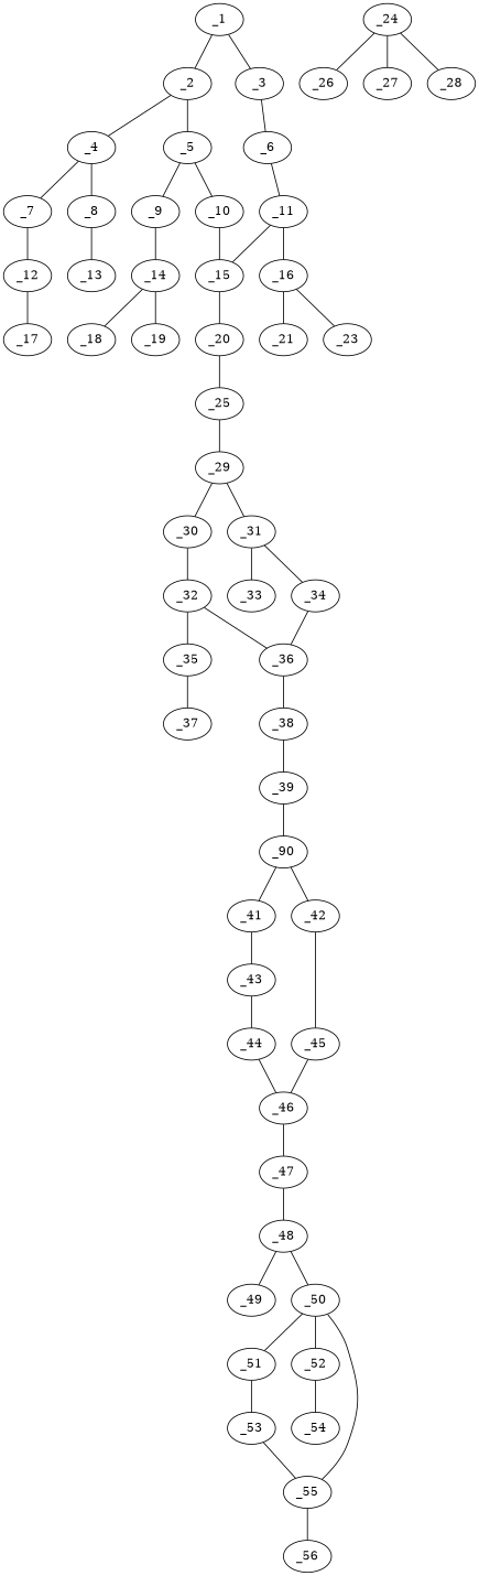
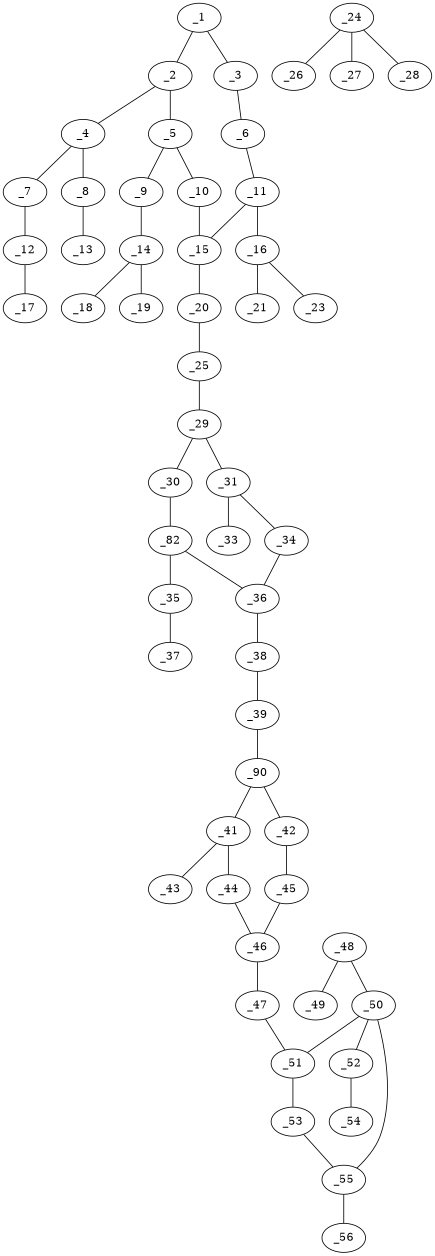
  graph {
    node [charge=0 chem=1 symbol="C  " x=16.7224 y=1]
    edge [valence=1]
    _1 [chem=4 symbol="N  " x=18.4545 y=-2]
    _2 [chem=4 symbol="N  " x=19.3205 y=-1.5]
    _3 [x=17.5884 y=-1.5]
    _4 [x=20.1865 y=-2]
    _5 [y=-2]
    _6 [x=17.5884 y=-0.5]
    _7 [x=20.1865 y=-3]
    _8 [x=21.0525 y=-1.5]
    _9 [chem=4 symbol="N  " y=-3]
    _10 [x=15.8564 y=-1.5]
    _11 [y=0]
    _12 [x=21.0525 y=-3.5]
    _13 [x=21.9186 y=-2]
    _14 [x=15.8564 y=-3.5]
    _15 [x=15.8564 y=-0.5]
    _16 [chem=5 symbol="S  "]
    _17 [x=21.9186 y=-3]
    _18 [x=15.8564 y=-4.5]
    _19 [chem=2 symbol="O  " x=14.9904 y=-3]
    _20 [chem=4 symbol="N  " x=14.9904 y=0]
    _21 [chem=2 symbol="O  " y=2]
    _23 [chem=2 symbol="O  " x=17.7224]
    _25 [chem=4 symbol="N  " x=14.1243 y=-0.5]
    _24 [chem=5 symbol="S  " x=22.7846 y=-3.5]
    _26 [chem=2 symbol="O  " x=23.6506 y=-4.0001]
    _27 [chem=2 symbol="O  " x=22.2846 y=-4.3661]
    _28 [chem=2 symbol="O  " x=23.2846 y=-2.634]
    _29 [x=13.2583 y=0]
    _30 [x=13.2583]
    _31 [x=12.3923 y=-0.5]
-   _32 [x=12.3923 y=1.5]
+   _32 [x=12.3923 y=1.5 label=_82]
    _33 [x=12.3923 y=-1.5]
    _34 [x=11.5263 y=0]
    _35 [chem=2 symbol="O  " x=12.3923 y=2.5]
    _36 [x=11.5263]
    _37 [x=11.5263 y=3]
    _38 [chem=4 symbol="N  " x=10.6602 y=1.5]
    _39 [chem=4 symbol="N  " x=9.7942]
    n39 [label=_90 x=8.9282 y=1.5]
    _41 [x=8.9282 y=2.5]
    _42 [x=8.0622]
    _43 [x=9.7942 y=3]
    _44 [x=8.0622 y=3]
    _45 [x=7.1961 y=1.5]
    _46 [x=7.1961 y=2.5]
    _47 [chem=4 symbol="N  " x=6.3301 y=3]
    _48 [x=5.4641 y=2.5]
    _49 [chem=2 symbol="O  " x=5.4641 y=1.5]
    _50 [x=4.5981 y=3]
    _51 [x=3.732 y=2.5]
    _52 [x=4.5981 y=4]
    _55 [x=2.866 y=4]
    _53 [x=2.866 y=3]
    _54 [x=3.7321 y=4.5]
    _56 [chem=4 symbol="N  " x=2 y=4.5]
    _1 -- _2 [valence=2]
    _1 -- _3
    _2 -- _4
    _2 -- _5 [valence=2]
    _3 -- _6
    _4 -- _7 [valence=2]
    _4 -- _8
    _5 -- _9
    _5 -- _10
    _6 -- _11 [valence=2]
    _7 -- _12
    _8 -- _13 [valence=2]
    _9 -- _14
    _10 -- _15 [valence=2]
    _11 -- _15
    _11 -- _16
    _12 -- _17 [valence=2]
    _14 -- _18
    _14 -- _19 [valence=2]
    _15 -- _20
    _16 -- _21 [valence=2]
    _16 -- _23
    _20 -- _25 [valence=2]
    _25 -- _29
    _24 -- _26 [valence=2]
    _24 -- _27 [valence=2]
    _24 -- _28
    _29 -- _30 [valence=2]
    _29 -- _31
    _30 -- _32
    _31 -- _33
    _31 -- _34 [valence=2]
    _32 -- _35
    _32 -- _36 [valence=2]
    _34 -- _36
    _35 -- _37
    _36 -- _38
    _38 -- _39 [valence=2]
    _39 -- n39
    n39 -- _41 [valence=2]
    n39 -- _42
    _41 -- _43
-   _43 -- _44
+   _41 -- _44
    _42 -- _45 [valence=2]
    _44 -- _46 [valence=2]
    _45 -- _46
    _46 -- _47
-   _47 -- _48
+   _47 -- _51
    _48 -- _49 [valence=2]
    _48 -- _50
    _50 -- _51 [valence=2]
    _50 -- _52
    _50 -- _55
    _51 -- _53
    _52 -- _54 [valence=2]
    _55 -- _56
    _53 -- _55 [valence=2]
  }
